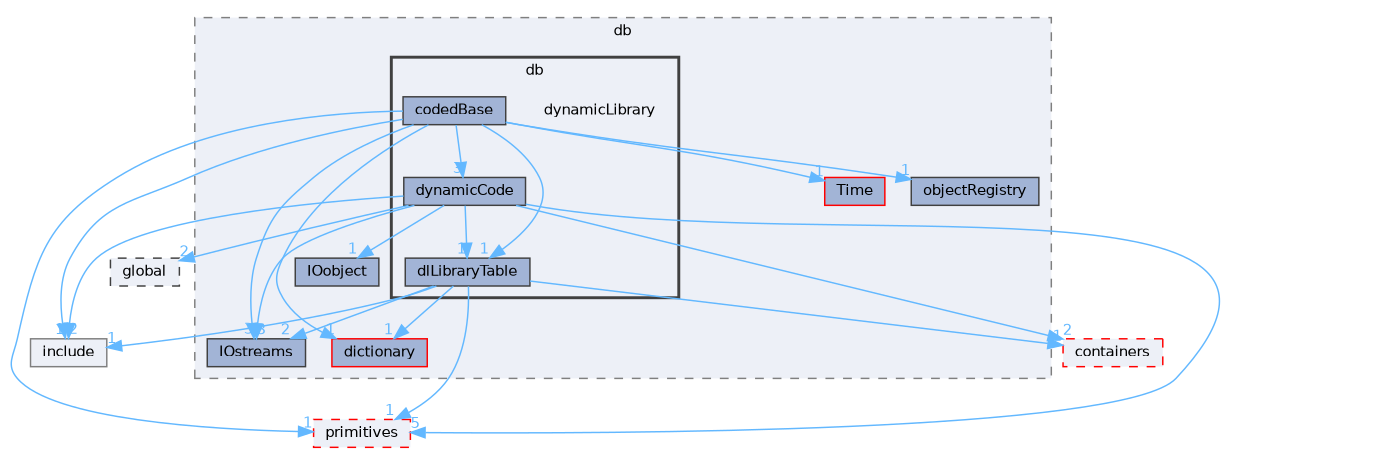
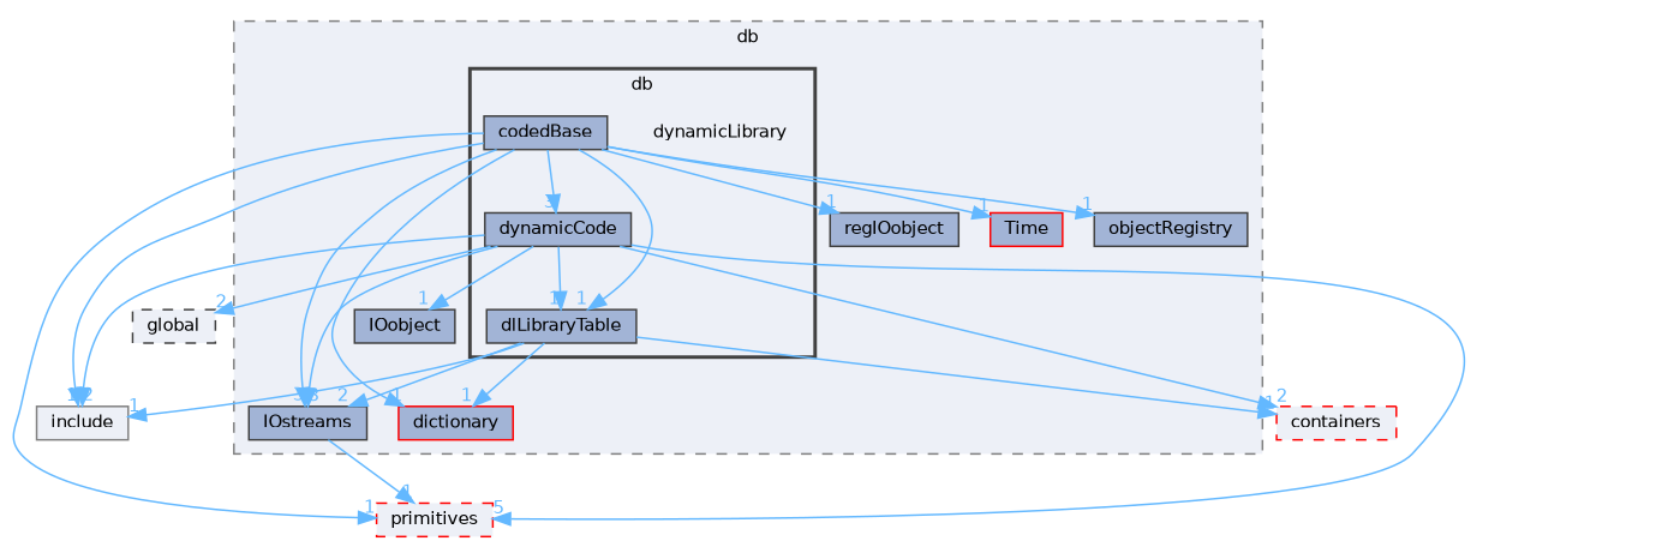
  digraph {
    compound=true
    node [fontname=Helvetica fontsize=10 shape=box color=grey25 fillcolor="#a2b4d6" style=filled]
    edge [color=steelblue1 fontcolor=steelblue1 fontname=Helvetica fontsize=10 headlabel=1 labeldistance=1.5 labelfontname=Helvetica labelfontsize=10]
    n1 [height=0.2 label=dynamicLibrary shape=plaintext width=0.4 color="" fillcolor="" style=""]
    n2 [height=0.2 label=codedBase width=0.4]
    n3 [height=0.2 label=dlLibraryTable width=0.4]
    n4 [height=0.2 label=dynamicCode width=0.4]
    n5 [color=red height=0.2 label=dictionary width=0.4]
    n6 [height=0.2 label=IOstreams width=0.4]
    n7 [height=0.2 label=IOobject width=0.4]
+   n8 [height=0.2 label=regIOobject width=0.4]
    n9 [color=red height=0.2 label=Time width=0.4]
    n10 [height=0.2 label=objectRegistry width=0.4]
    n11 [color=red fillcolor="#edf0f7" height=0.2 label=primitives style="filled,dashed" width=0.4]
    n12 [color=grey50 fillcolor="#edf0f7" height=0.2 label=include width=0.4]
    n13 [color=red fillcolor="#edf0f7" height=0.2 label=containers style="filled,dashed" width=0.4]
    n14 [fillcolor="#edf0f7" height=0.2 label=global style="filled,dashed" width=0.4]
    subgraph cluster_1 {
      bgcolor="#edf0f7"
      fontname=Helvetica
      fontsize=10
      label=db
      pencolor=grey50
      style="filled,dashed"
      n5
      n6
      n7
+     n8
      n9
      n10
      subgraph cluster_2 {
        bgcolor="#edf0f7"
        fontname=Helvetica
        fontsize=10
        label=db
        pencolor=grey25
        style="filled,bold"
        n1
        n2
        n3
        n4
      }
    }
    n2 -> n3
    n2 -> n4 [headlabel=3]
    n2 -> n5
    n2 -> n6 [headlabel=3]
+   n2 -> n8
    n2 -> n9
    n2 -> n10
    n2 -> n11
    n2 -> n12
    n3 -> n5
    n3 -> n6 [headlabel=2]
-   n3 -> n11
+   n6 -> n11
    n3 -> n12
    n3 -> n13
    n4 -> n3
    n4 -> n6 [headlabel=3]
    n4 -> n7
    n4 -> n11 [headlabel=5]
    n4 -> n12 [headlabel=2]
    n4 -> n13 [headlabel=2]
    n4 -> n14 [headlabel=2]
  }
